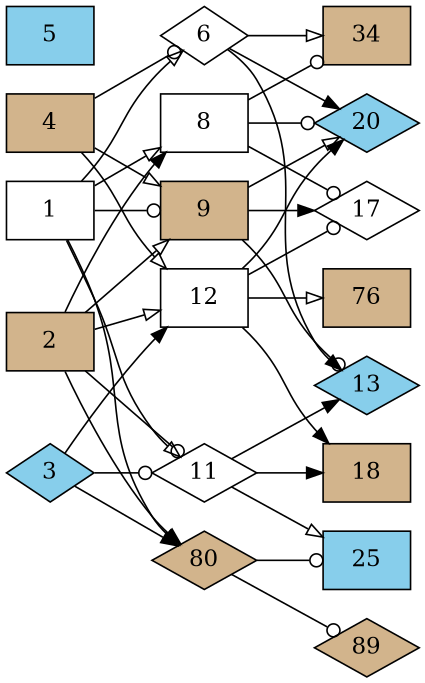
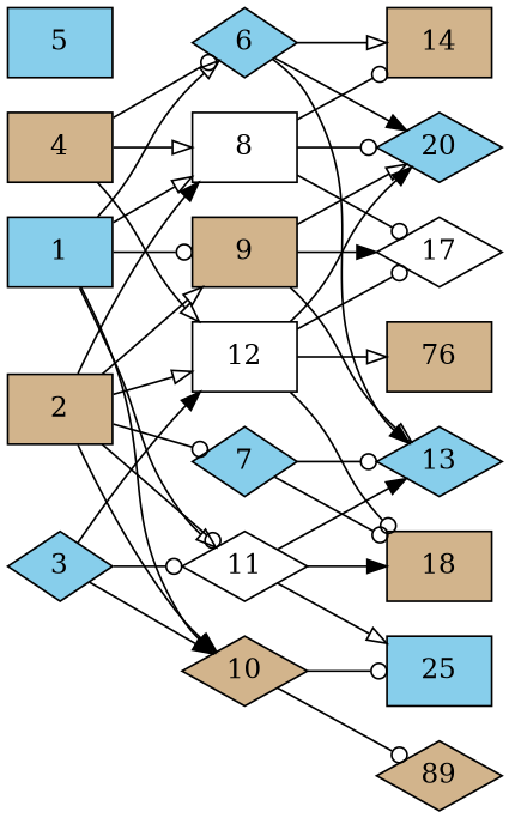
  digraph {
    rankdir=LR
    node [alpha=0.18 fillcolor=skyblue shape=box style=filled]
    edge [arrowhead=odot]
-   1 [alpha=0.06 expect_size=51978240 fillcolor=white]
-   6 [alpha=0.00 expect_size=23432192 fillcolor=white shape=diamond]
+   1 [alpha=0.06 expect_size=51978240]
+   6 [alpha=0.00 expect_size=23432192 shape=diamond]
    8 [expect_size=11160576 fillcolor=white]
    9 [alpha=0.19 expect_size=37179392 fillcolor=tan]
-   10 [alpha=0.05 expect_size=31304704 fillcolor=tan shape=diamond label=80]
+   10 [alpha=0.05 expect_size=31304704 fillcolor=tan shape=diamond]
    11 [alpha=0.05 expect_size=20659200 fillcolor=white shape=diamond]
    13 [alpha=0.11 expect_size=9969664 shape=diamond]
-   14 [alpha=0.04 expect_size=6329344 fillcolor=tan label=34]
+   14 [alpha=0.04 expect_size=6329344 fillcolor=tan]
    20 [alpha=0.14 expect_size=29138944 shape=diamond]
    17 [alpha=0.04 expect_size=49744896 fillcolor=white shape=diamond]
    n11 [alpha=0.20 expect_size=45731840 label=25]
    n12 [alpha=0.12 expect_size=30359552 fillcolor=tan label=89 shape=diamond]
    18 [alpha=0.11 expect_size=35225600 fillcolor=tan]
    2 [alpha=0.10 expect_size=41907200 fillcolor=tan]
+   7 [alpha=0.14 expect_size=11180032 shape=diamond]
    12 [alpha=0.12 expect_size=34434048 fillcolor=white]
    n17 [alpha=0.19 expect_size=48857088 fillcolor=tan label=76]
    3 [expect_size=42010624 shape=diamond]
    4 [alpha=0.17 expect_size=43652096 fillcolor=tan]
    5 [alpha=0.01 expect_size=44702720]
    1 -> 6 [arrowhead=onormal]
    1 -> 8 [arrowhead=onormal]
    1 -> 9
    1 -> 10 [arrowhead=onormal]
    1 -> 11 [arrowhead=onormal]
    6 -> 13 [arrowhead=normal]
    6 -> 14 [arrowhead=onormal]
    6 -> 20 [arrowhead=normal]
    8 -> 14
    8 -> 20
    8 -> 17
-   9 -> 13
+   9 -> 13 [arrowhead=onormal]
    9 -> 20 [arrowhead=onormal]
    9 -> 17 [arrowhead=normal]
    10 -> n11
    10 -> n12
    11 -> 13 [arrowhead=normal]
    11 -> n11 [arrowhead=onormal]
    11 -> 18 [arrowhead=normal]
    2 -> 8 [arrowhead=normal]
    2 -> 9 [arrowhead=onormal]
    2 -> 10 [arrowhead=normal]
    2 -> 11
+   2 -> 7
    2 -> 12 [arrowhead=onormal]
+   7 -> 13
+   7 -> 18
    12 -> 20 [arrowhead=normal]
    12 -> 17
-   12 -> 18 [arrowhead=normal]
+   12 -> 18
    12 -> n17 [arrowhead=onormal]
    3 -> 10 [arrowhead=normal]
    3 -> 11
    3 -> 12 [arrowhead=normal]
    4 -> 6
-   4 -> 9 [arrowhead=onormal]
+   4 -> 8 [arrowhead=onormal]
    4 -> 12 [arrowhead=onormal]
  }
